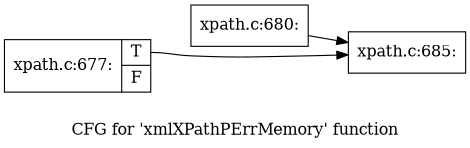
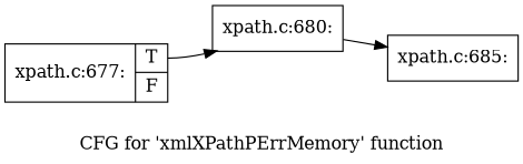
  digraph {
    label="CFG for 'xmlXPathPErrMemory' function"
    rankdir=LR
    node [shape=record]
    n1 [label="{xpath.c:677:|{<s0>T|<s1>F}}"]
    n2 [label="{xpath.c:680:}"]
    n3 [label="{xpath.c:685:}"]
-   n1 -> n3 [tailport=s0]
+   n1 -> n2 [tailport=s0]
    n2 -> n3
  }
